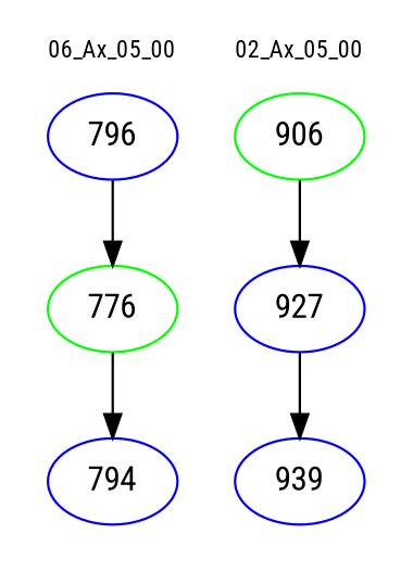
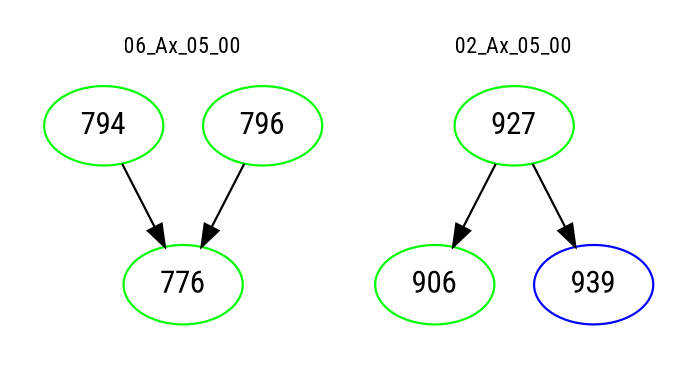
  digraph {
    fontname="Roboto Condensed"
    node [color=green fontname="Roboto Condensed"]
    edge [color=black fontname="Roboto Condensed"]
-   n1 [color=blue label=796]
+   n1 [label=796]
    n2 [label=776]
-   n3 [color=blue label=794]
-   n4 [color=blue label=927]
+   n3 [label=794]
+   n4 [label=927]
    n5 [label=906]
    n6 [color=blue label=939]
    subgraph cluster_1 {
      color=white
      fontsize=10
      label="06_Ax_05_00"
      n1
      n2
      n3
    }
    subgraph cluster_2 {
      color=white
      fontsize=10
      label="02_Ax_05_00"
      n4
      n5
      n6
    }
    n1 -> n2
-   n2 -> n3
-   n5 -> n4
+   n3 -> n2
+   n4 -> n5
    n4 -> n6
  }
